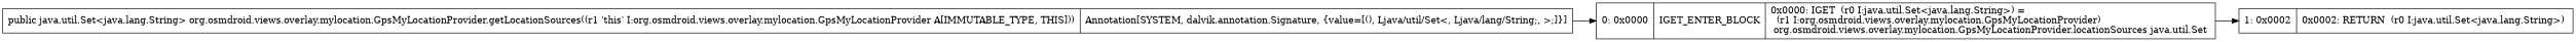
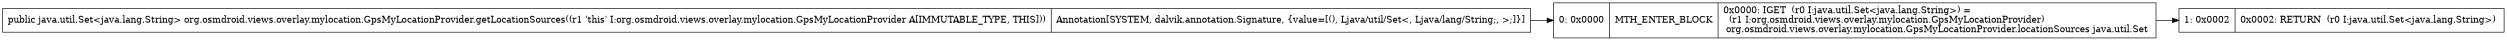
  digraph {
    rankdir=LR
    fontname="DejaVu Serif"
    node [shape=record fontname="DejaVu Serif"]
    edge [fontname="DejaVu Serif"]
-   n1 [label="{0\:\ 0x0000|IGET_ENTER_BLOCK\l|0x0000: IGET  (r0 I:java.util.Set\<java.lang.String\>) = \l  (r1 I:org.osmdroid.views.overlay.mylocation.GpsMyLocationProvider)\l org.osmdroid.views.overlay.mylocation.GpsMyLocationProvider.locationSources java.util.Set \l}"]
+   n1 [label="{0\:\ 0x0000|MTH_ENTER_BLOCK\l|0x0000: IGET  (r0 I:java.util.Set\<java.lang.String\>) = \l  (r1 I:org.osmdroid.views.overlay.mylocation.GpsMyLocationProvider)\l org.osmdroid.views.overlay.mylocation.GpsMyLocationProvider.locationSources java.util.Set \l}"]
    n2 [label="{1\:\ 0x0002|0x0002: RETURN  (r0 I:java.util.Set\<java.lang.String\>) \l}"]
    n3 [label="{public java.util.Set\<java.lang.String\> org.osmdroid.views.overlay.mylocation.GpsMyLocationProvider.getLocationSources((r1 'this' I:org.osmdroid.views.overlay.mylocation.GpsMyLocationProvider A[IMMUTABLE_TYPE, THIS]))  | Annotation[SYSTEM, dalvik.annotation.Signature, \{value=[(), Ljava\/util\/Set\<, Ljava\/lang\/String;, \>;]\}]\l}"]
    n1 -> n2
    n3 -> n1
  }
